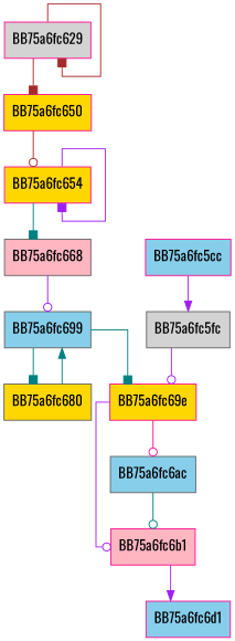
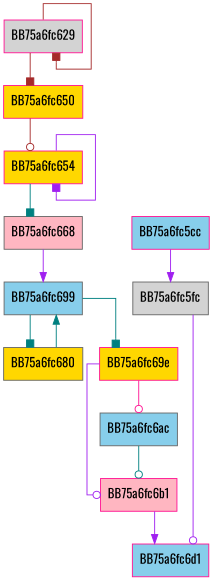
  digraph {
    fontname=Oswald
    splines=ortho
    node [color=deeppink fillcolor=skyblue fontname=Oswald shape=box style=filled]
    edge [arrowhead=odot color=purple fontname=Oswald]
    BB75a6fc5fc [color=gray40 fillcolor=lightgrey]
    BB75a6fc5cc
    BB75a6fc6d1
    BB75a6fc650 [fillcolor=gold]
    BB75a6fc654 [fillcolor=gold]
    BB75a6fc629 [fillcolor=lightgrey]
    BB75a6fc668 [color=gray40 fillcolor=lightpink]
    BB75a6fc699 [color=gray40]
    BB75a6fc680 [color=gray40 fillcolor=gold]
    BB75a6fc69e [fillcolor=gold]
    BB75a6fc6b1 [fillcolor=lightpink]
    BB75a6fc6ac [color=gray40]
-   BB75a6fc5fc -> BB75a6fc69e
+   BB75a6fc5fc -> BB75a6fc6d1
    BB75a6fc5cc -> BB75a6fc5fc [arrowhead=normal]
    BB75a6fc650 -> BB75a6fc654 [color=brown]
    BB75a6fc654 -> BB75a6fc654 [arrowhead=box]
    BB75a6fc654 -> BB75a6fc668 [arrowhead=box color=teal]
    BB75a6fc629 -> BB75a6fc650 [arrowhead=box color=brown]
    BB75a6fc629 -> BB75a6fc629 [arrowhead=box color=brown]
-   BB75a6fc668 -> BB75a6fc699
+   BB75a6fc668 -> BB75a6fc699 [arrowhead=normal]
    BB75a6fc699 -> BB75a6fc680 [arrowhead=box color=teal]
    BB75a6fc699 -> BB75a6fc69e [arrowhead=box color=teal]
    BB75a6fc680 -> BB75a6fc699 [arrowhead=normal color=teal]
    BB75a6fc69e -> BB75a6fc6b1
    BB75a6fc69e -> BB75a6fc6ac [color=deeppink]
    BB75a6fc6b1 -> BB75a6fc6d1 [arrowhead=normal]
    BB75a6fc6ac -> BB75a6fc6b1 [color=teal]
  }
